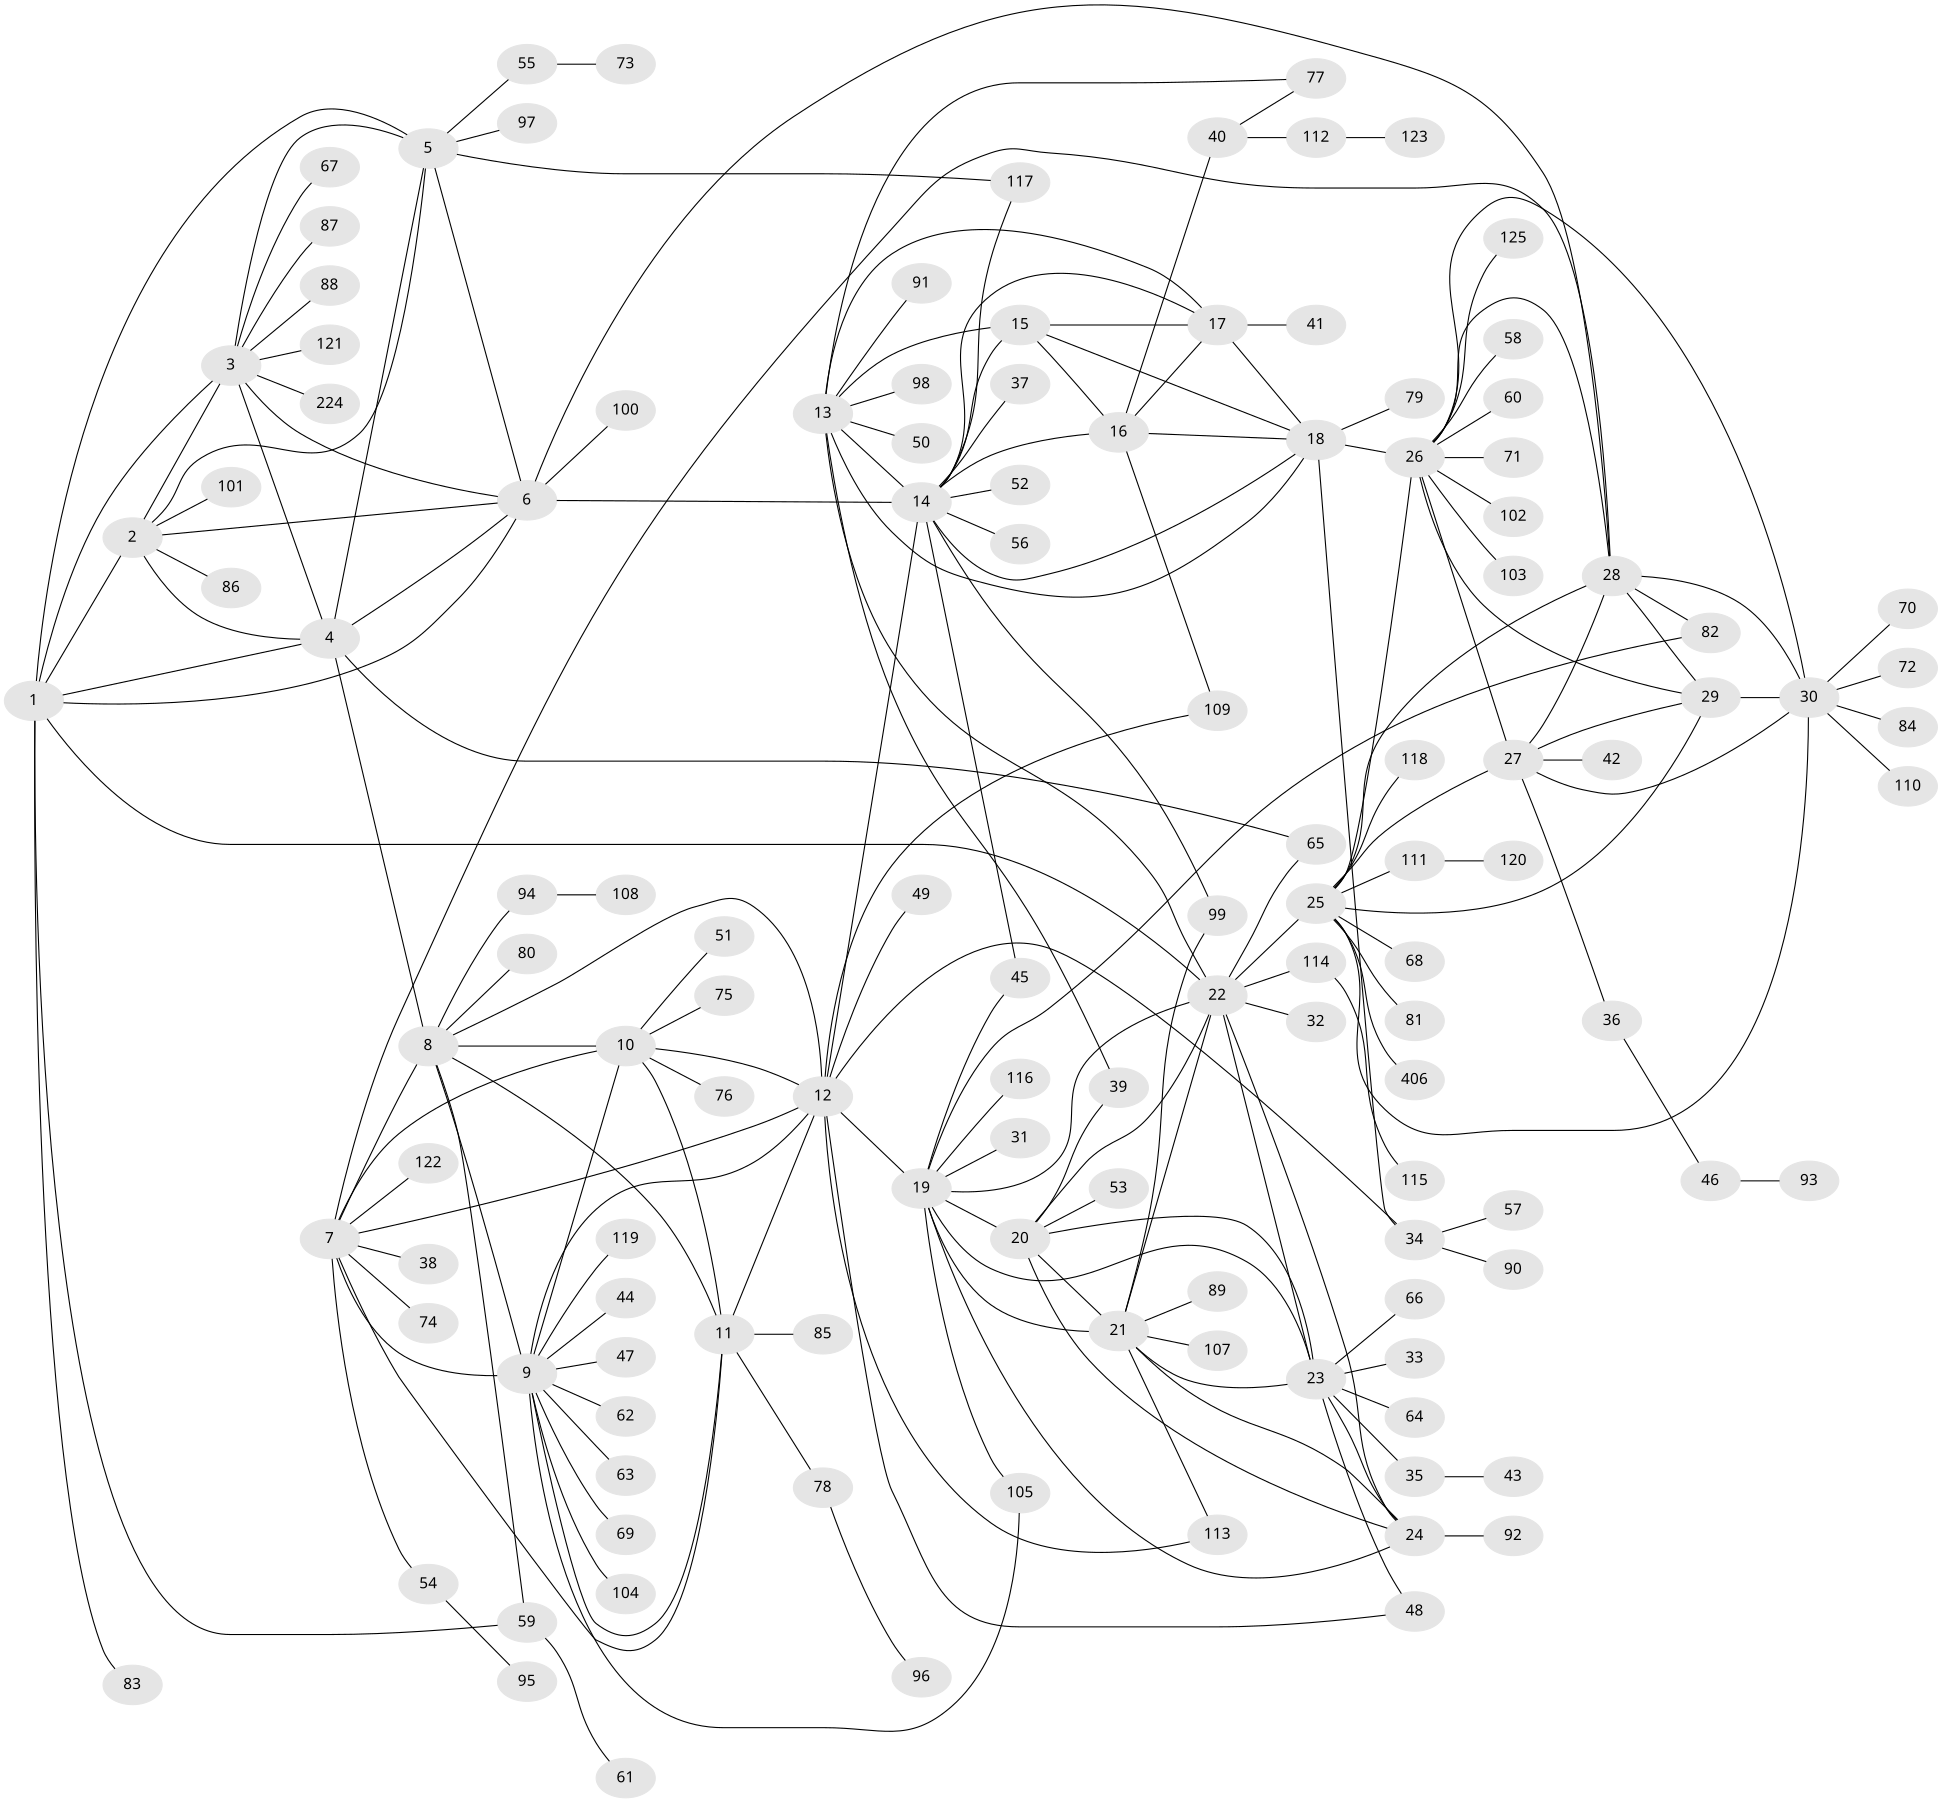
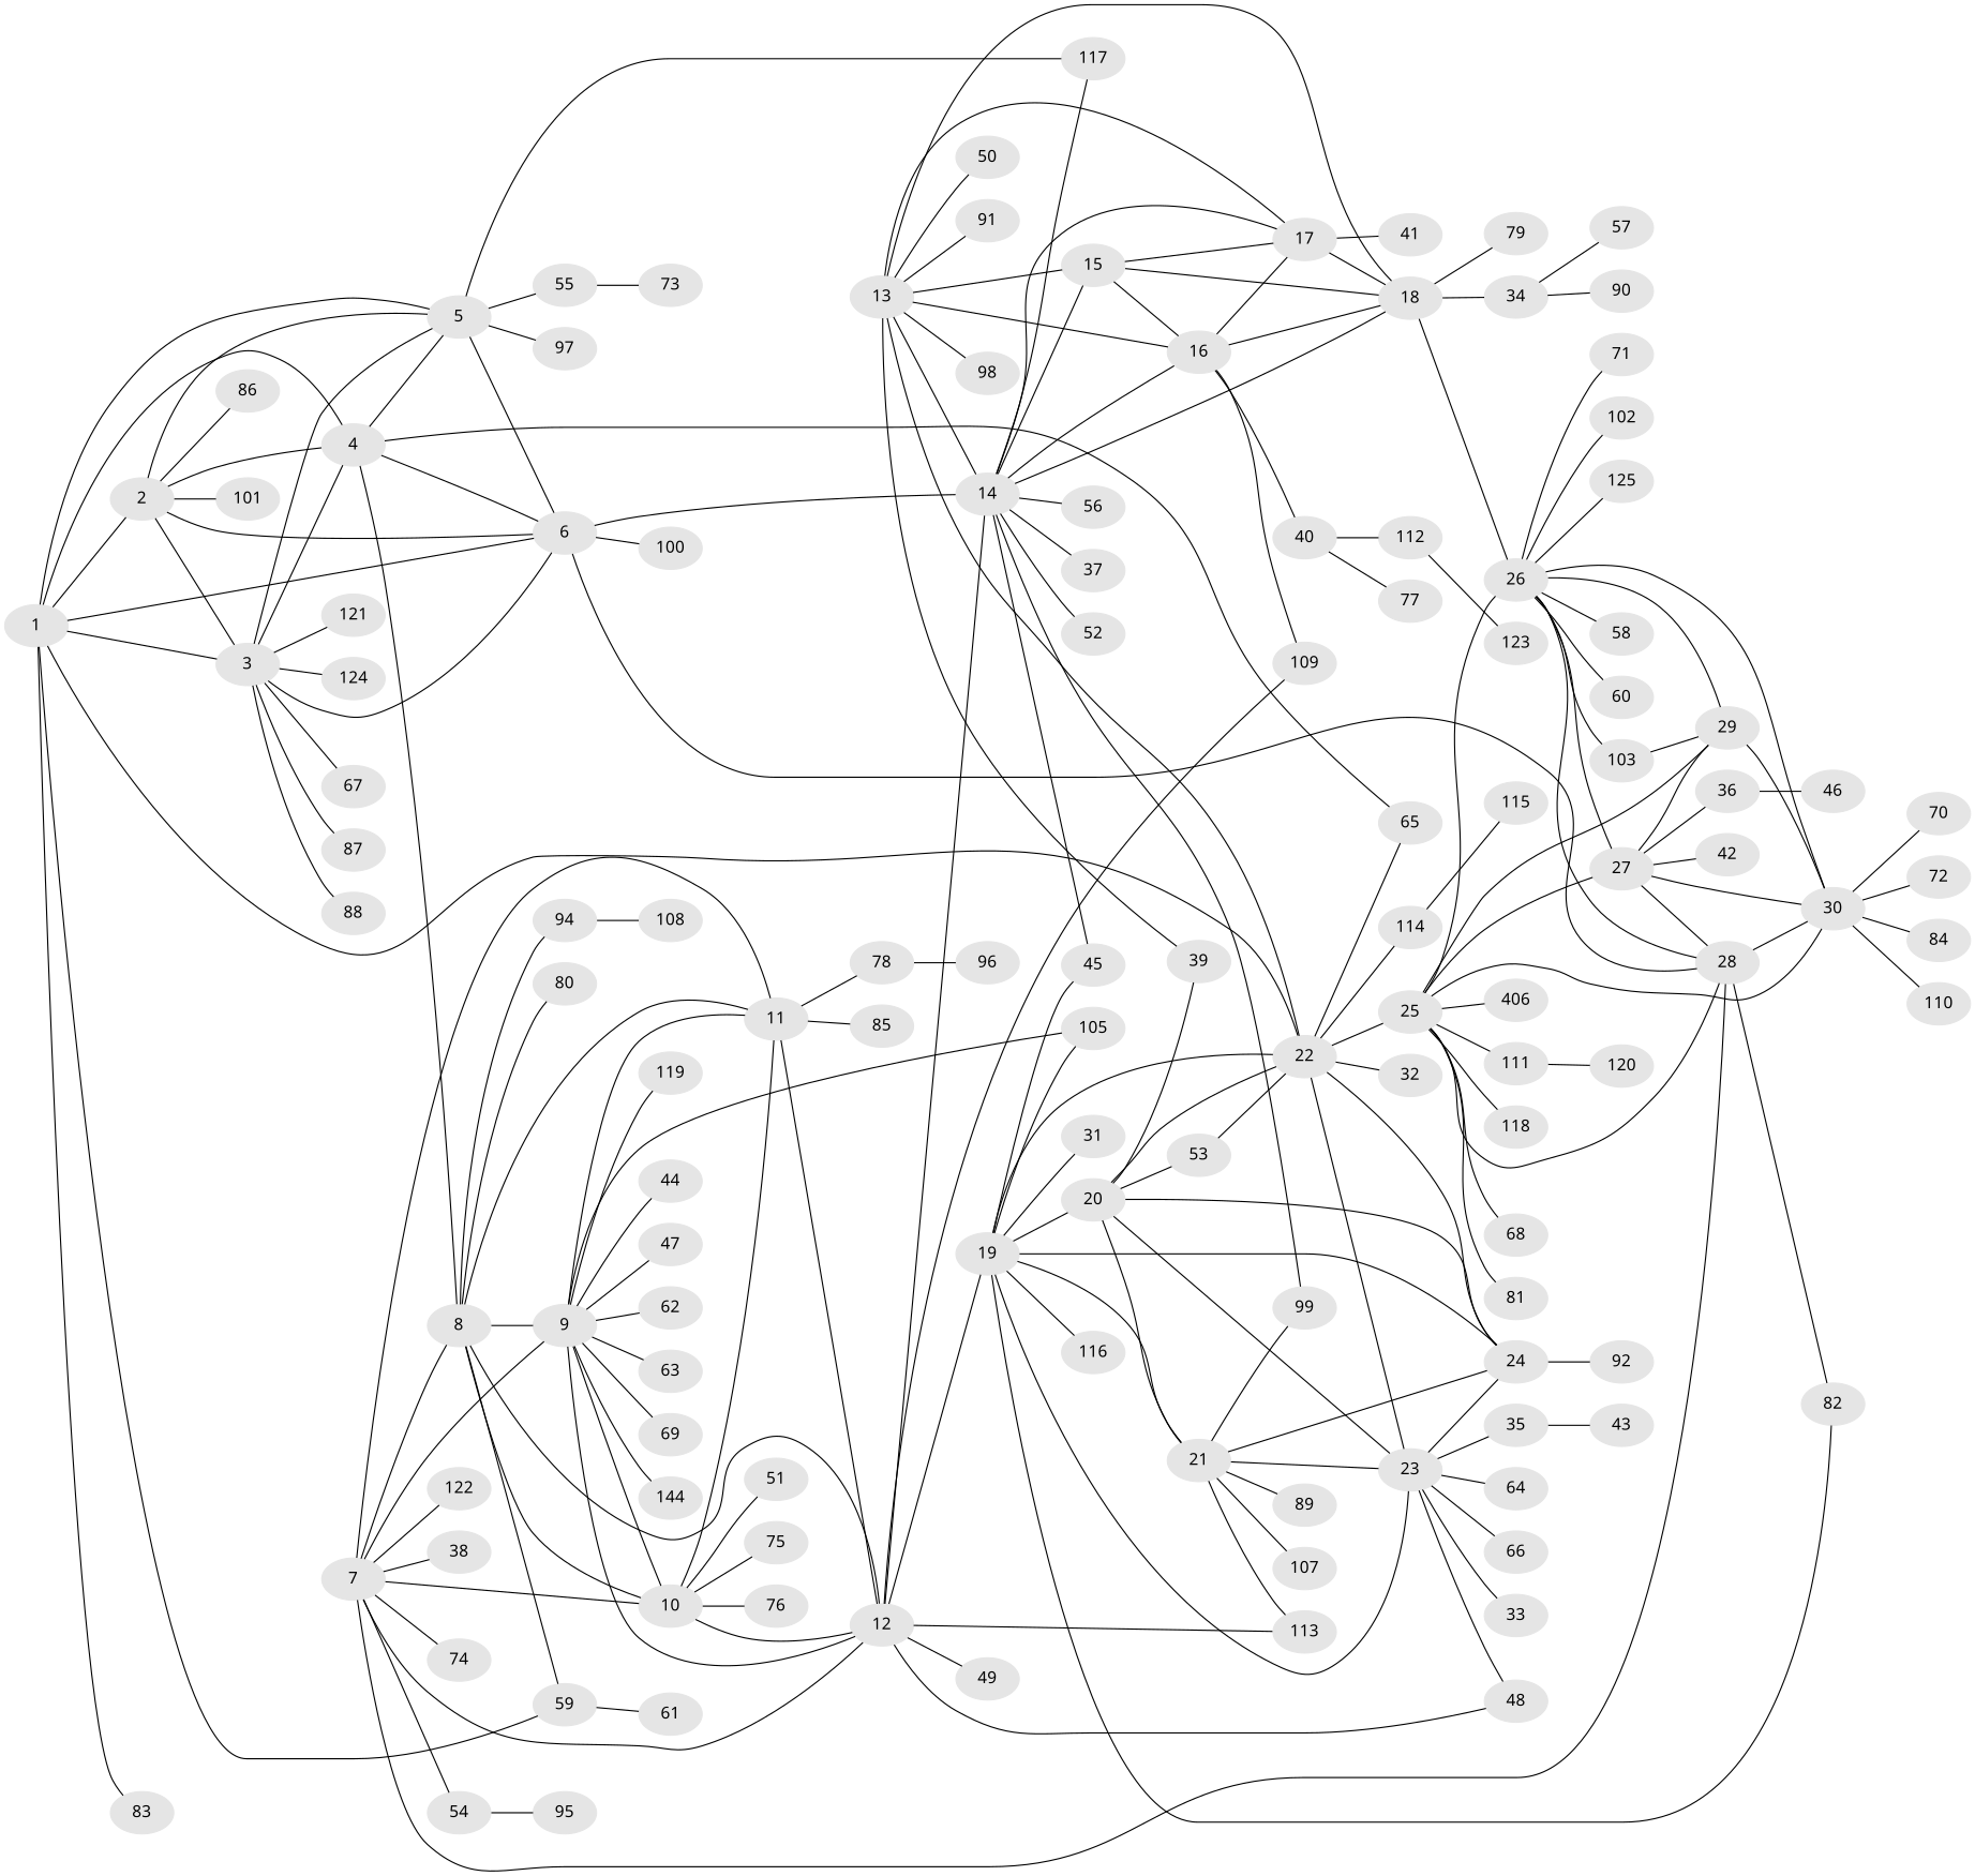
  graph {
    fontname="Noto Sans"
    rankdir=LR
    node [color=gray90 fontname="Noto Sans" style=filled]
    edge [fontname="Noto Sans"]
    1
    2
    3
    4
    5
    6
    22
    59
    83
    86
    101
    67
    87
    88
    121
-   124 [label=224]
+   124
    8
    65
    55
    97
    117
    14
    28
    100
    23
    24
    25
    32
    114
    61
    9
    10
    11
    12
    80
    94
    73
    15
    16
    17
    18
    37
    45
    52
    56
    99
    82
    29
    30
    7
    38
    54
    74
    122
    44
    47
    62
    63
    69
-   104
+   104 [label=144]
    105
    119
    51
    75
    76
    78
    85
    19
    34
    48
    49
    109
    113
    95
    108
    96
    20
    21
    31
    116
    90
    57
    13
    39
    50
    91
    98
    40
    41
    26
    79
    77
    112
    27
    58
    60
    71
    102
    103
    125
    53
    89
    107
    33
    35
    64
    66
    92
    68
    81
    n111 [label=406]
    111
    118
    115
    43
    36
    42
    70
    72
    84
    110
    120
    46
-   93
    123
    1 -- 2
    1 -- 3
    1 -- 4
    1 -- 5
    1 -- 6
    1 -- 22
    1 -- 59
    1 -- 83
    2 -- 3
    2 -- 4
    2 -- 5
    2 -- 6
    2 -- 86
    2 -- 101
    3 -- 4
    3 -- 5
    3 -- 6
    3 -- 67
    3 -- 87
    3 -- 88
    3 -- 121
    3 -- 124
    4 -- 5
    4 -- 6
    4 -- 8
    4 -- 65
    5 -- 6
    5 -- 55
    5 -- 97
    5 -- 117
    6 -- 14
    6 -- 28
    6 -- 100
    22 -- 65
    22 -- 23
    22 -- 24
    22 -- 25
    22 -- 32
    22 -- 114
    59 -- 61
    8 -- 59
    8 -- 9
    8 -- 10
    8 -- 11
    8 -- 12
    8 -- 80
    8 -- 94
    55 -- 73
    14 -- 117
    14 -- 15
    14 -- 16
    14 -- 17
    14 -- 18
    14 -- 37
    14 -- 45
    14 -- 52
    14 -- 56
    14 -- 99
    28 -- 82
-   28 -- 29
+   103 -- 29
    28 -- 30
    23 -- 24
    23 -- 48
    23 -- 33
    23 -- 35
    23 -- 64
    23 -- 66
    24 -- 92
    25 -- 28
    25 -- 29
    25 -- 30
    25 -- 26
    25 -- 27
    25 -- 68
    25 -- 81
    25 -- n111
    25 -- 111
    25 -- 118
    114 -- 115
    9 -- 10
    9 -- 11
    9 -- 12
    9 -- 44
    9 -- 47
    9 -- 62
    9 -- 63
    9 -- 69
    9 -- 104
    9 -- 105
    9 -- 119
    10 -- 11
    10 -- 12
    10 -- 51
    10 -- 75
    10 -- 76
    11 -- 12
    11 -- 78
    11 -- 85
    12 -- 14
    12 -- 19
-   12 -- 34
    12 -- 48
    12 -- 49
    12 -- 109
    12 -- 113
    94 -- 108
    15 -- 16
    15 -- 17
    15 -- 18
    16 -- 17
    16 -- 18
    16 -- 109
    16 -- 40
    17 -- 18
    17 -- 41
    18 -- 34
    18 -- 26
    18 -- 79
    29 -- 30
    30 -- 70
    30 -- 72
    30 -- 84
    30 -- 110
    7 -- 8
    7 -- 28
    7 -- 9
    7 -- 10
    7 -- 11
    7 -- 12
    7 -- 38
    7 -- 54
    7 -- 74
    7 -- 122
    54 -- 95
    78 -- 96
    19 -- 22
    19 -- 23
    19 -- 24
    19 -- 45
    19 -- 82
    19 -- 105
    19 -- 20
    19 -- 21
    19 -- 31
    19 -- 116
    34 -- 90
    34 -- 57
    20 -- 22
    20 -- 23
    20 -- 24
    20 -- 21
    20 -- 39
    20 -- 53
-   21 -- 22
+   53 -- 22
    21 -- 23
    21 -- 24
    21 -- 99
    21 -- 113
    21 -- 89
    21 -- 107
    13 -- 22
    13 -- 14
    13 -- 15
-   13 -- 77
+   13 -- 16
    13 -- 17
    13 -- 18
    13 -- 39
    13 -- 50
    13 -- 91
    13 -- 98
    40 -- 77
    40 -- 112
    26 -- 28
    26 -- 29
    26 -- 30
    26 -- 27
    26 -- 58
    26 -- 60
    26 -- 71
    26 -- 102
    26 -- 103
    26 -- 125
    112 -- 123
    27 -- 28
    27 -- 29
    27 -- 30
    27 -- 36
    27 -- 42
    35 -- 43
    111 -- 120
    36 -- 46
-   46 -- 93
  }
